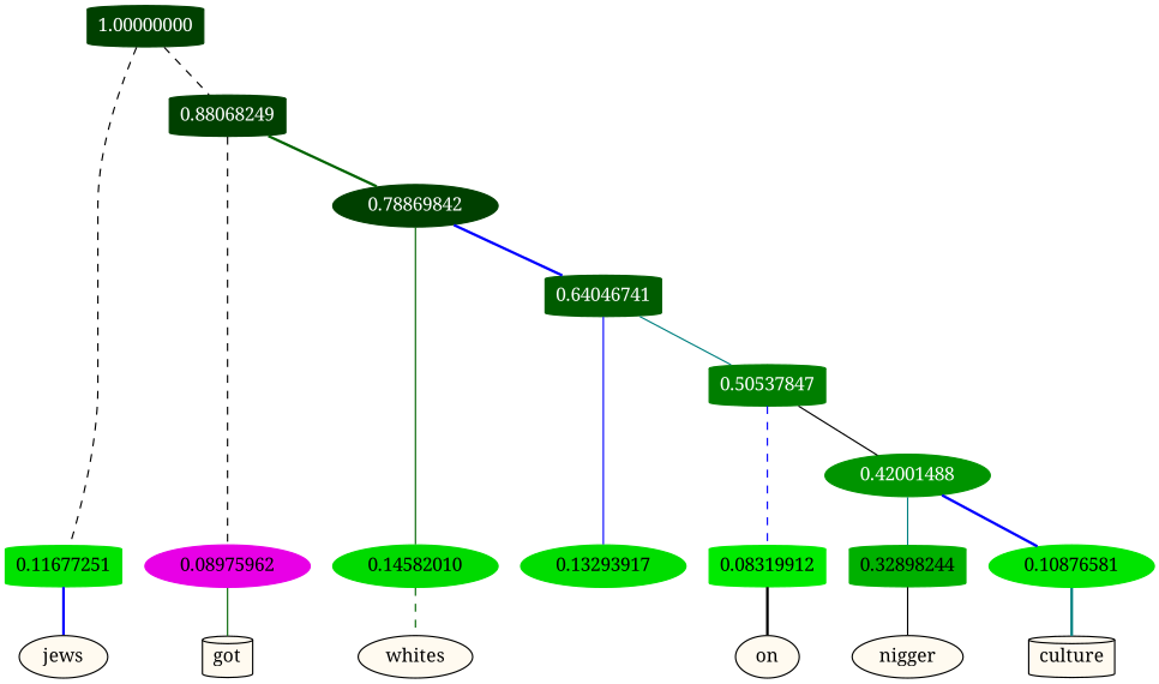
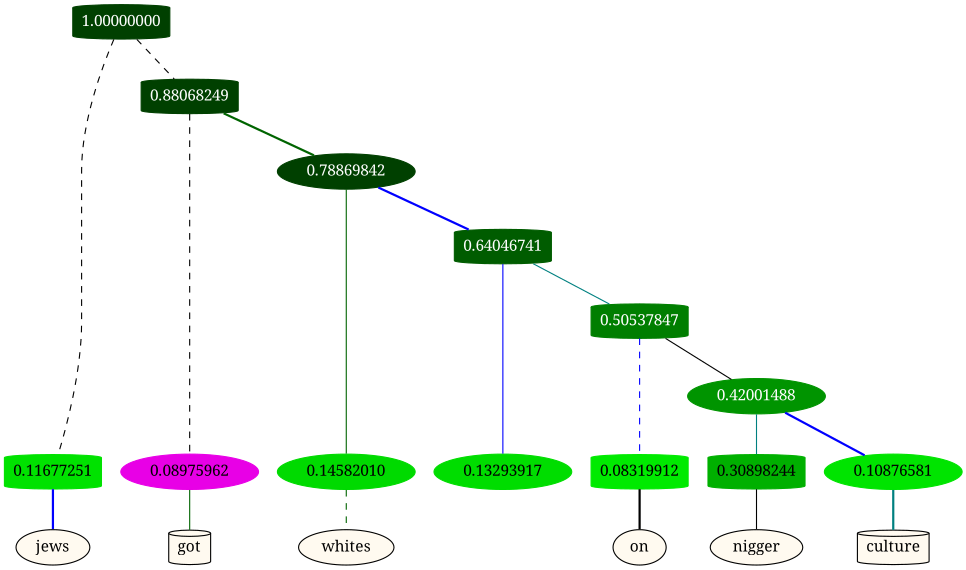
  graph {
    fontname="Noto Serif"
    node [color=black fontname="Noto Serif" format=png nodesep=0.001 ordering=out overlap_scaling=0.01 ranksep=0.001 shape=ellipse style=filled fontcolor=black]
    edge [color=black fontname="Noto Serif" style=solid]
    n1 [fillcolor=floralwhite height=0.15 label=jews style="filled,solid" width=0.15 fontcolor=""]
    n2 [fillcolor=floralwhite height=0.15 label=got shape=cylinder style="filled,solid" width=0.15 fontcolor=""]
    n3 [fillcolor=floralwhite height=0.15 label=whites style="filled,solid" width=0.15 fontcolor=""]
    n4 [fillcolor=floralwhite height=0.15 label=on style="filled,solid" width=0.15 fontcolor=""]
    n5 [fillcolor=floralwhite height=0.15 label=nigger style="filled,solid" width=0.15 fontcolor=""]
    n6 [fillcolor=floralwhite height=0.15 label=culture shape=cylinder style="filled,solid" width=0.15 fontcolor=""]
    n7 [color="0.334 1.000 0.883" height=0.15 label=0.11677251 shape=cylinder width=0.15]
    n8 [color="0.835 1.000 0.910" height=0.15 label=0.08975962 width=0.15]
    n9 [color="0.334 1.000 0.854" height=0.15 label=0.14582010 width=0.15]
    n10 [color="0.334 1.000 0.867" height=0.15 label=0.13293917 width=0.15]
    n11 [color="0.334 1.000 0.917" height=0.15 label=0.08319912 shape=cylinder width=0.15]
-   n12 [color="0.334 1.000 0.691" height=0.15 label=0.32898244 shape=cylinder width=0.15]
+   n12 [color="0.334 1.000 0.691" height=0.15 label=0.30898244 shape=cylinder width=0.15]
    n13 [color="0.334 1.000 0.891" height=0.15 label=0.10876581 width=0.15]
    n14 [color="0.334 1.000 0.250" fontcolor=grey99 height=0.15 label=1.00000000 shape=cylinder width=0.15]
    n15 [color="0.334 1.000 0.250" fontcolor=grey99 height=0.15 label=0.88068249 shape=cylinder width=0.15]
    n16 [color="0.334 1.000 0.250" fontcolor=grey99 height=0.15 label=0.78869842 width=0.15]
    n17 [color="0.334 1.000 0.360" fontcolor=grey99 height=0.15 label=0.64046741 shape=cylinder width=0.15]
    n18 [color="0.334 1.000 0.495" fontcolor=grey99 height=0.15 label=0.50537847 shape=cylinder width=0.15]
    n19 [color="0.334 1.000 0.580" fontcolor=grey99 height=0.15 label=0.42001488 width=0.15]
    subgraph sub_1 {
      rank=same
      n1
      n2
      n3
      n4
      n5
      n6
    }
    subgraph sub_2 {
      rank=same
      n7
      n8
      n9
      n10
      n11
      n12
      n13
    }
    n7 -- n1 [color=blue style=bold]
    n8 -- n2 [color=darkgreen]
    n9 -- n3 [color=darkgreen style=dashed]
    n11 -- n4 [style=bold]
    n12 -- n5
    n13 -- n6 [color=teal style=bold]
    n14 -- n7 [style=dashed]
    n14 -- n15 [style=dashed]
    n15 -- n8 [style=dashed]
    n15 -- n16 [color=darkgreen style=bold]
    n16 -- n9 [color=darkgreen]
    n16 -- n17 [color=blue style=bold]
    n17 -- n10 [color=blue]
    n17 -- n18 [color=teal]
    n18 -- n11 [color=blue style=dashed]
    n18 -- n19
    n19 -- n12 [color=teal]
    n19 -- n13 [color=blue style=bold]
  }
